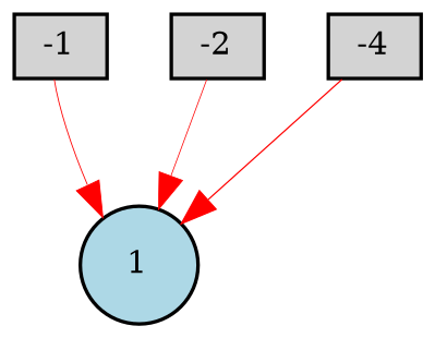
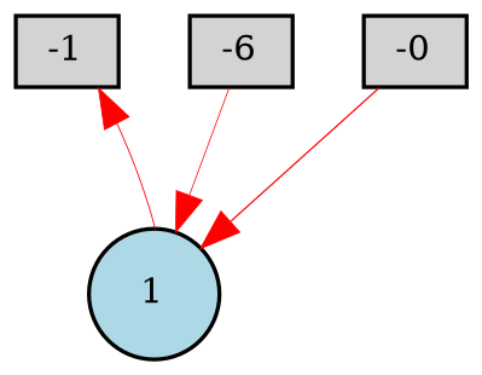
  digraph {
    node [fillcolor=lightgray fontsize=9 shape=box style=filled]
    edge [color=red style=solid]
    -1 [height=0.2 width=0.2]
    n2 [fillcolor=lightblue height=0.2 label=1 shape=circle width=0.2]
-   -2 [height=0.2 width=0.2]
-   -4 [height=0.2 width=0.2]
-   -1 -> n2 [penwidth=0.2588001177327217]
+   -2 [height=0.2 width=0.2 label=-6]
+   -4 [height=0.2 width=0.2 label=-0]
+   n2 -> -1 [penwidth=0.2588001177327217]
    -2 -> n2 [penwidth=0.2267344539936326]
    -4 -> n2 [penwidth=0.3690394890998713]
  }
